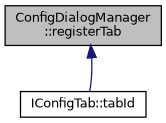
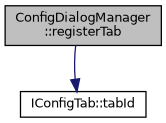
  digraph {
    rankdir=TB
    node [color=black fontname=Helvetica fontsize=10 shape=record style=filled]
    n1 [fillcolor=grey75 fontcolor=black height=0.2 label="ConfigDialogManager\l::registerTab" width=0.4]
    n2 [fillcolor=white height=0.2 label="IConfigTab::tabId" width=0.4]
-   n2 -> n1 [color=midnightblue fontname=Helvetica fontsize=10 labelfontname=Helvetica labelfontsize=10 style=solid]
+   n1 -> n2 [color=midnightblue fontname=Helvetica fontsize=10 labelfontname=Helvetica labelfontsize=10 style=solid]
  }
